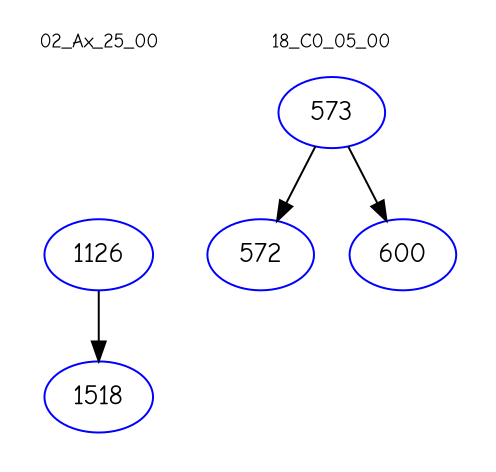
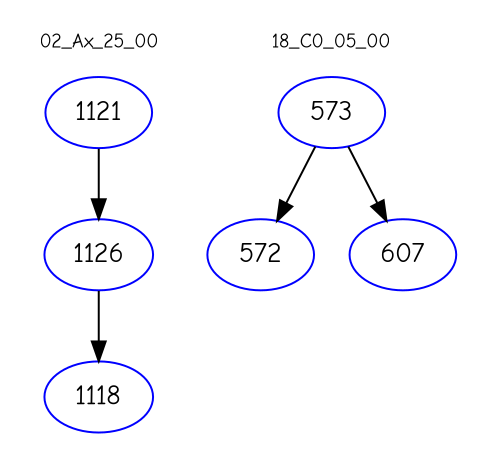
  digraph {
    fontname="Comic Neue"
    node [color=blue fontname="Comic Neue"]
    edge [color=black fontname="Comic Neue"]
-   n2 [label=1518]
+   n1 [label=1121]
+   n2 [label=1118]
    n3 [label=1126]
    n4 [label=573]
    n5 [label=572]
-   n6 [label=600]
+   n6 [label=607]
    subgraph cluster_1 {
      color=white
      fontsize=10
      label="02_Ax_25_00"
+     n1
      n2
      n3
    }
    subgraph cluster_2 {
      color=white
      fontsize=10
      label="18_C0_05_00"
      n4
      n5
      n6
    }
+   n1 -> n3
    n3 -> n2
    n4 -> n5
    n4 -> n6
  }
